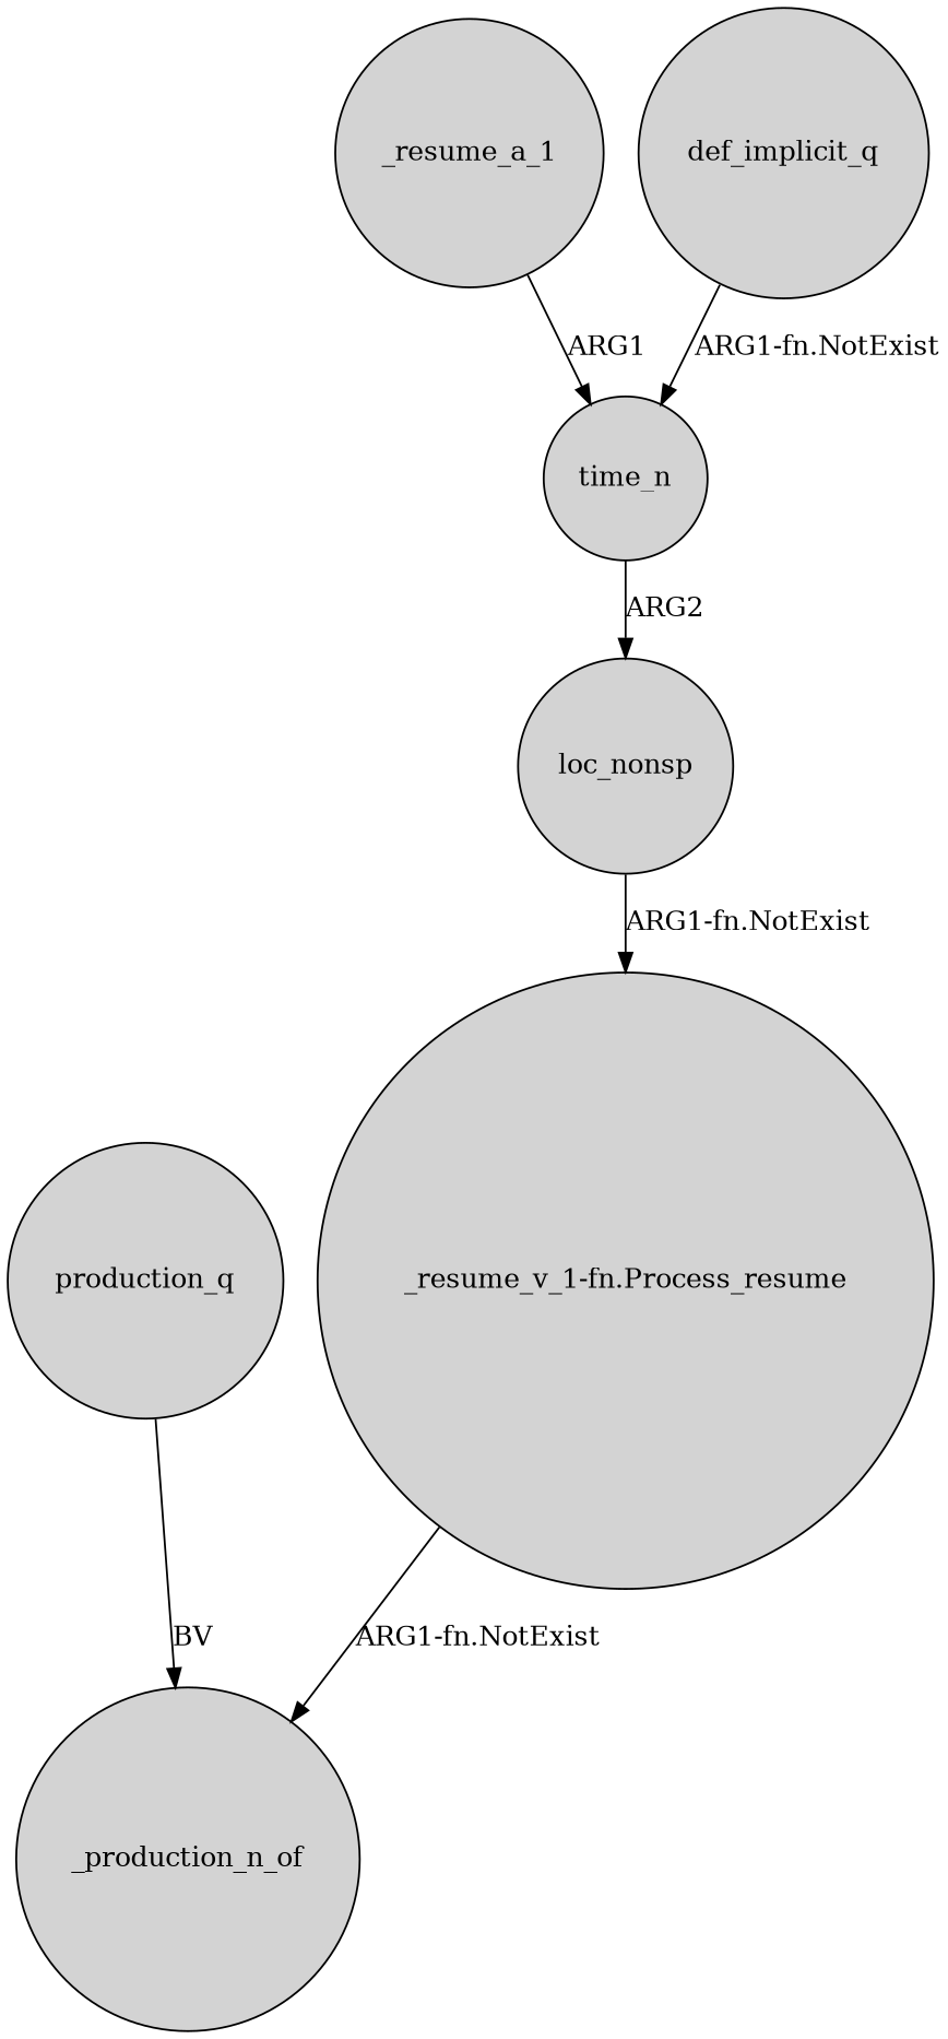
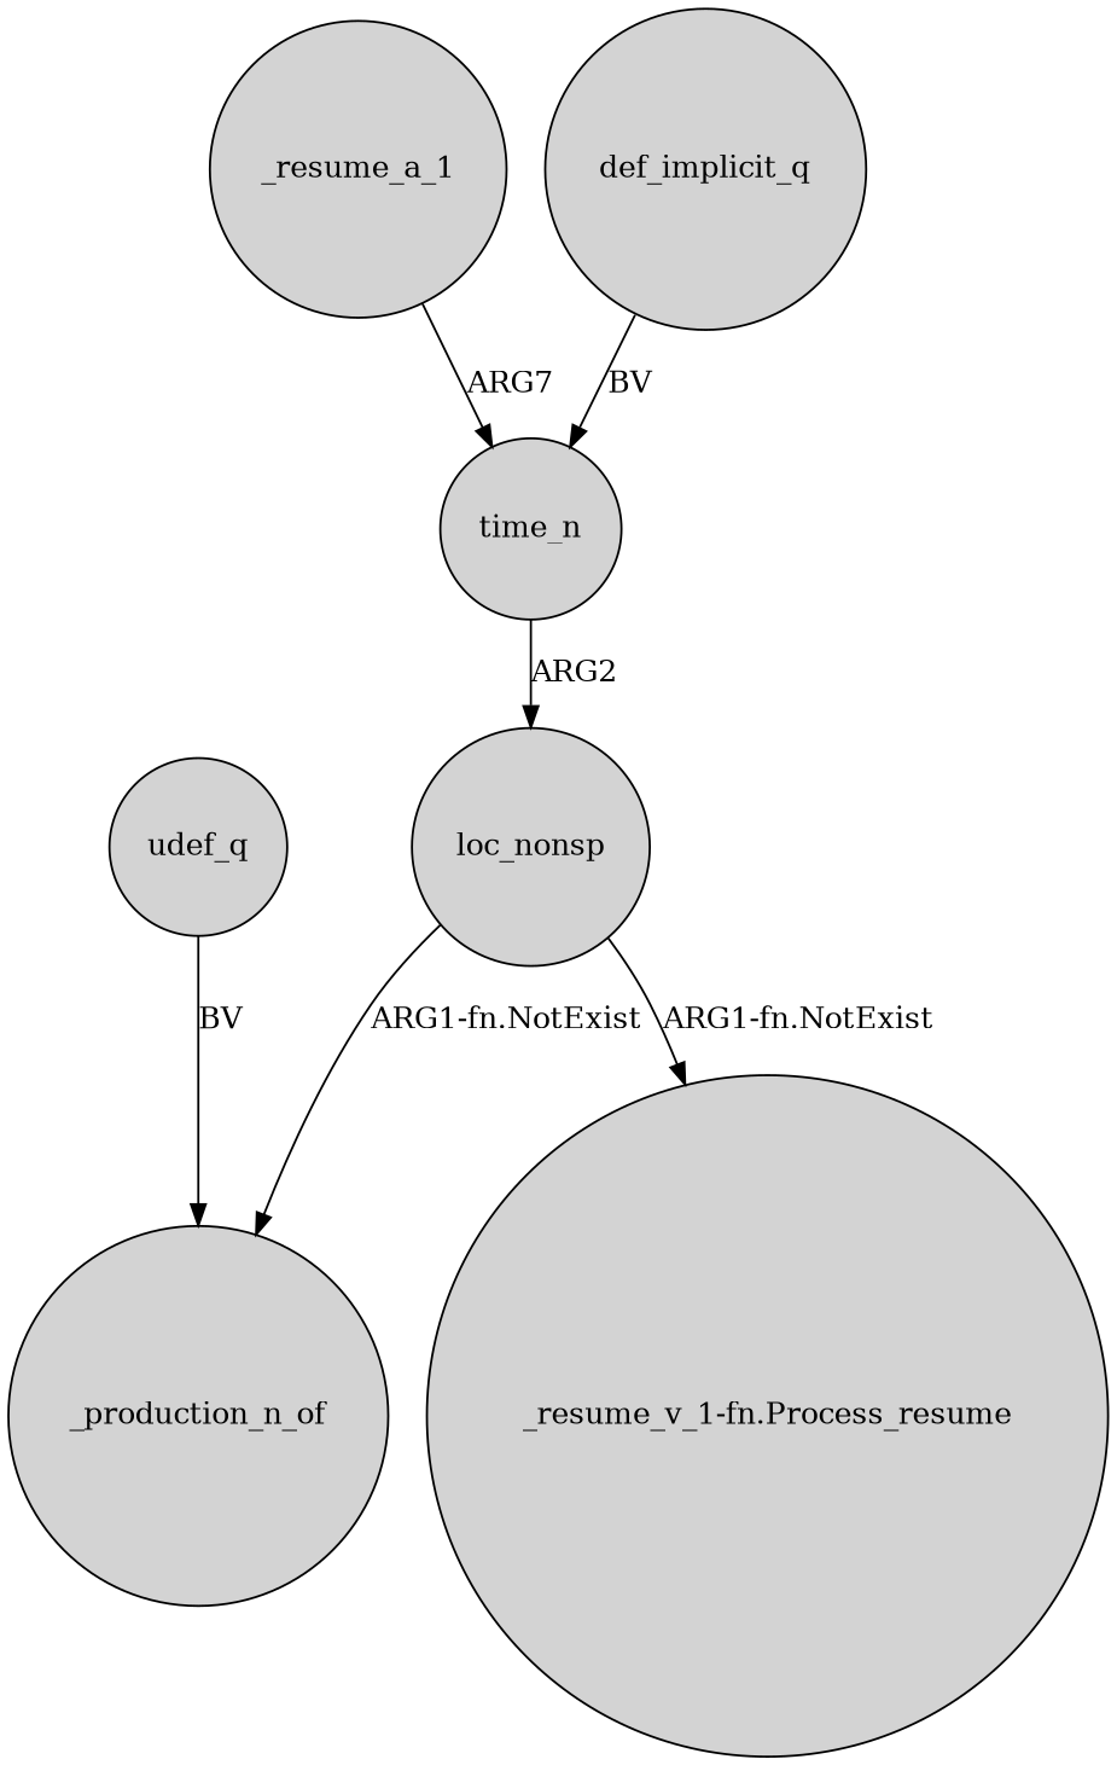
  digraph {
    node [shape=circle style=filled]
-   udef_q [label=production_q]
+   udef_q
    _production_n_of
    n3 [label=_resume_a_1]
    time_n
    loc_nonsp
    "_resume_v_1-fn.Process_resume"
    def_implicit_q
    udef_q -> _production_n_of [label=BV]
-   n3 -> time_n [label=ARG1]
+   n3 -> time_n [label=ARG7]
    time_n -> loc_nonsp [label=ARG2]
    loc_nonsp -> "_resume_v_1-fn.Process_resume" [label="ARG1-fn.NotExist"]
-   "_resume_v_1-fn.Process_resume" -> _production_n_of [label="ARG1-fn.NotExist"]
-   def_implicit_q -> time_n [label="ARG1-fn.NotExist"]
+   loc_nonsp -> _production_n_of [label="ARG1-fn.NotExist"]
+   def_implicit_q -> time_n [label=BV]
  }
